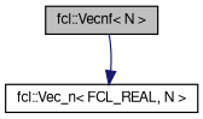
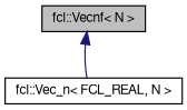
  digraph {
    node [color=black fontname=FreeSans fontsize=10 shape=record style=filled]
    n1 [fillcolor=grey75 fontcolor=black height=0.2 label="fcl::Vecnf\< N \>" width=0.4]
    n2 [fillcolor=white height=0.2 label="fcl::Vec_n\< FCL_REAL, N \>" width=0.4]
-   n2 -> n1 [color=midnightblue dir=back fontname=FreeSans fontsize=10 labelfontname=FreeSans labelfontsize=10 style=solid]
+   n1 -> n2 [color=midnightblue dir=back fontname=FreeSans fontsize=10 labelfontname=FreeSans labelfontsize=10 style=solid]
  }
